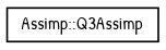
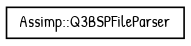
  digraph {
    rankdir=TB
    fontname="Patrick Hand"
-   n1 [color=black fillcolor=white fontname="Patrick Hand" fontsize=10 height=0.2 label="Assimp::Q3Assimp" shape=record style=filled width=0.4]
+   n1 [color=black fillcolor=white fontname="Patrick Hand" fontsize=10 height=0.2 label="Assimp::Q3BSPFileParser" shape=record style=filled width=0.4]
  }
